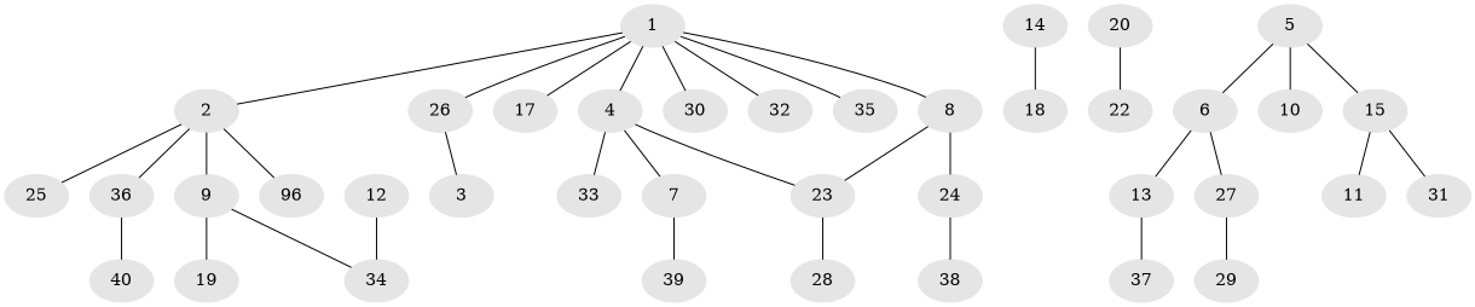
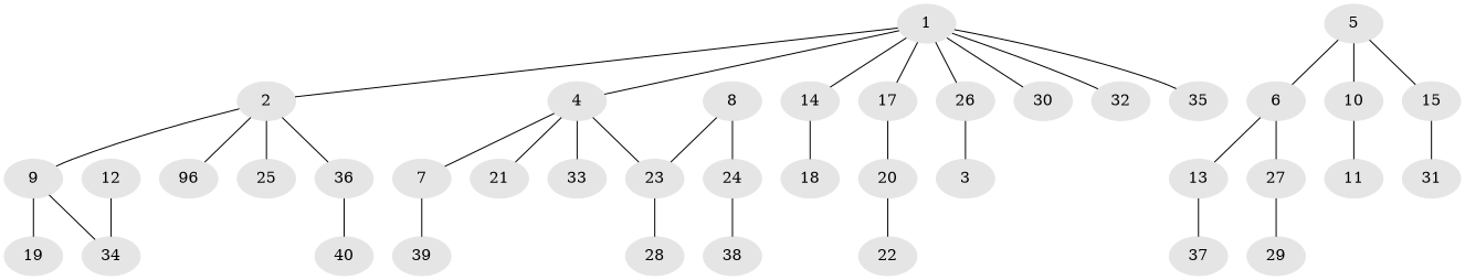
  graph {
    node [color=gray90 style=filled]
    edge [weight=1.0]
    1
    2
    4
    14
    17
    26
    30
    32
    35
    9
    n11 [label=96]
    25
    36
    7
+   21
    33
    23
    18
    20
    3
    5
    6
    10
    15
    19
    34
    40
    39
    8
    24
    13
    27
    11
    31
    37
    29
    28
    38
    12
    22
    1 -- 2
    1 -- 4
-   1 -- 8
+   1 -- 14
    1 -- 17
    1 -- 26
    1 -- 30
    1 -- 32
    1 -- 35
    2 -- 9
    2 -- n11
    2 -- 25
    2 -- 36
    4 -- 7
+   4 -- 21
    4 -- 33
    4 -- 23
    14 -- 18
+   17 -- 20
    26 -- 3
    9 -- 19
    9 -- 34
    36 -- 40
    7 -- 39
    23 -- 28
    20 -- 22 [weight=4.0]
    5 -- 6
    5 -- 10
    5 -- 15
    6 -- 13
    6 -- 27
-   15 -- 11
+   10 -- 11
    15 -- 31
    8 -- 23
    8 -- 24 [weight=5.0]
    24 -- 38
    13 -- 37 [weight=2.0]
    27 -- 29
    12 -- 34 [weight=2.0]
  }
